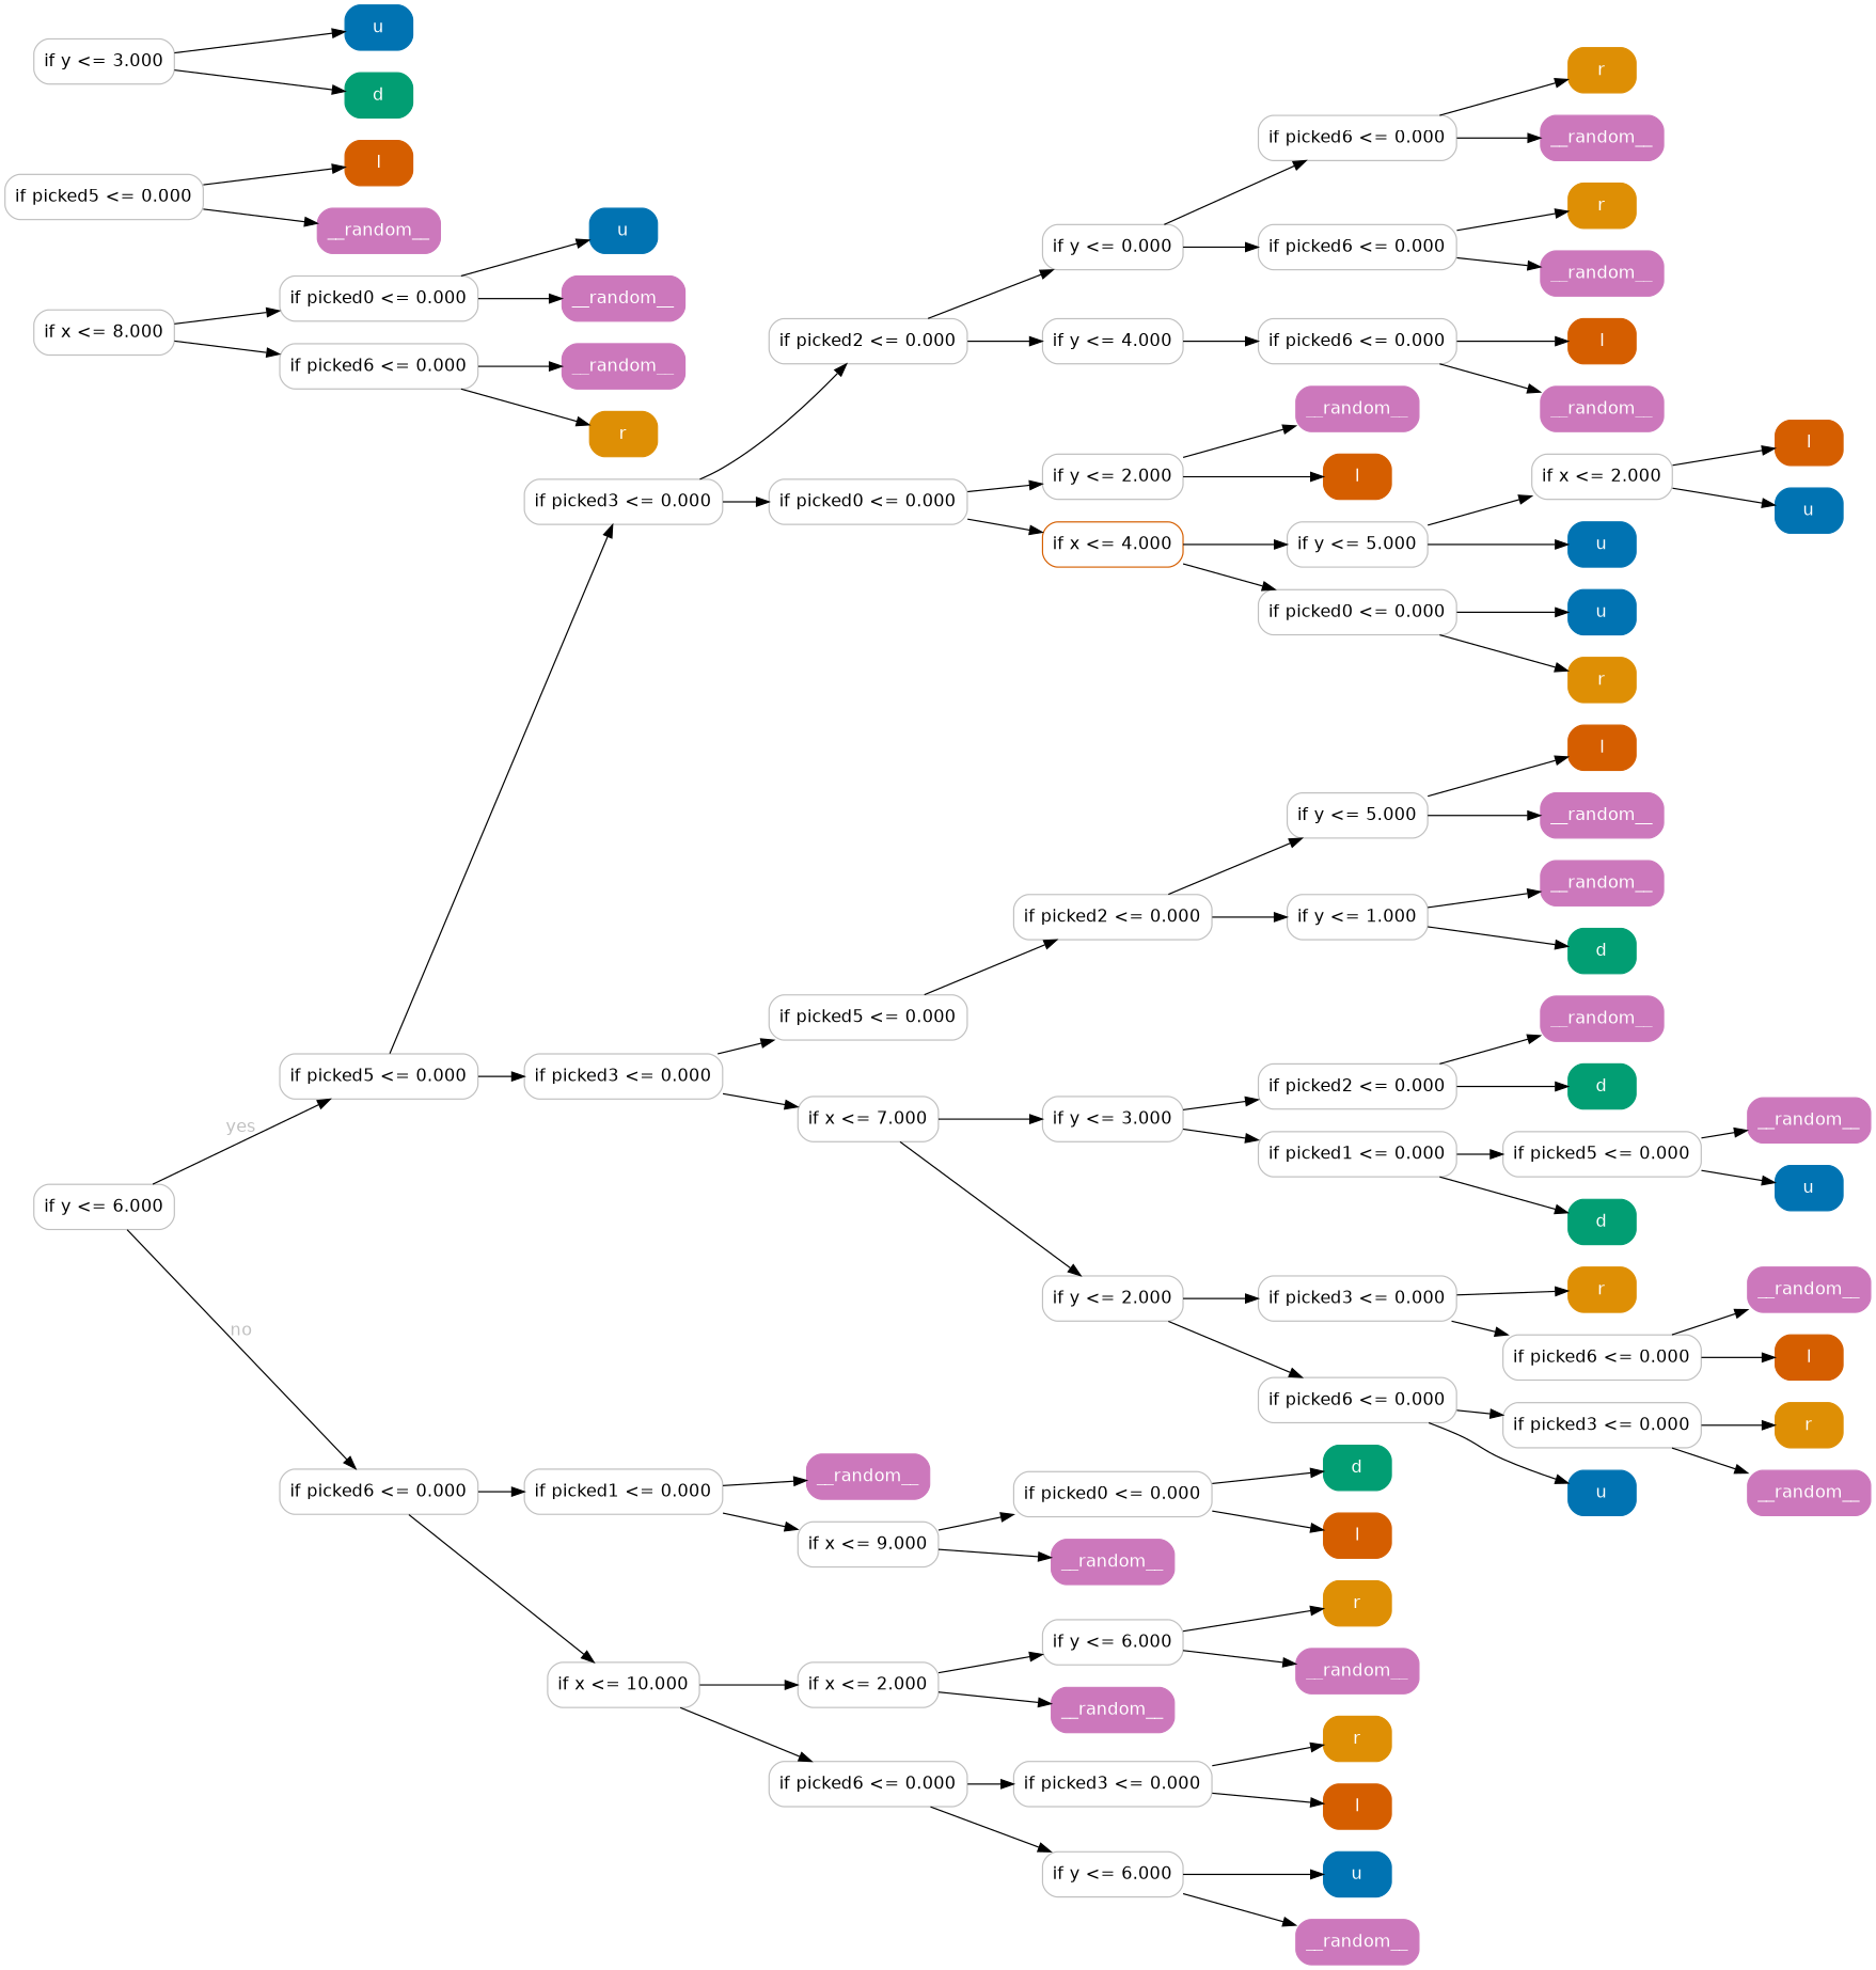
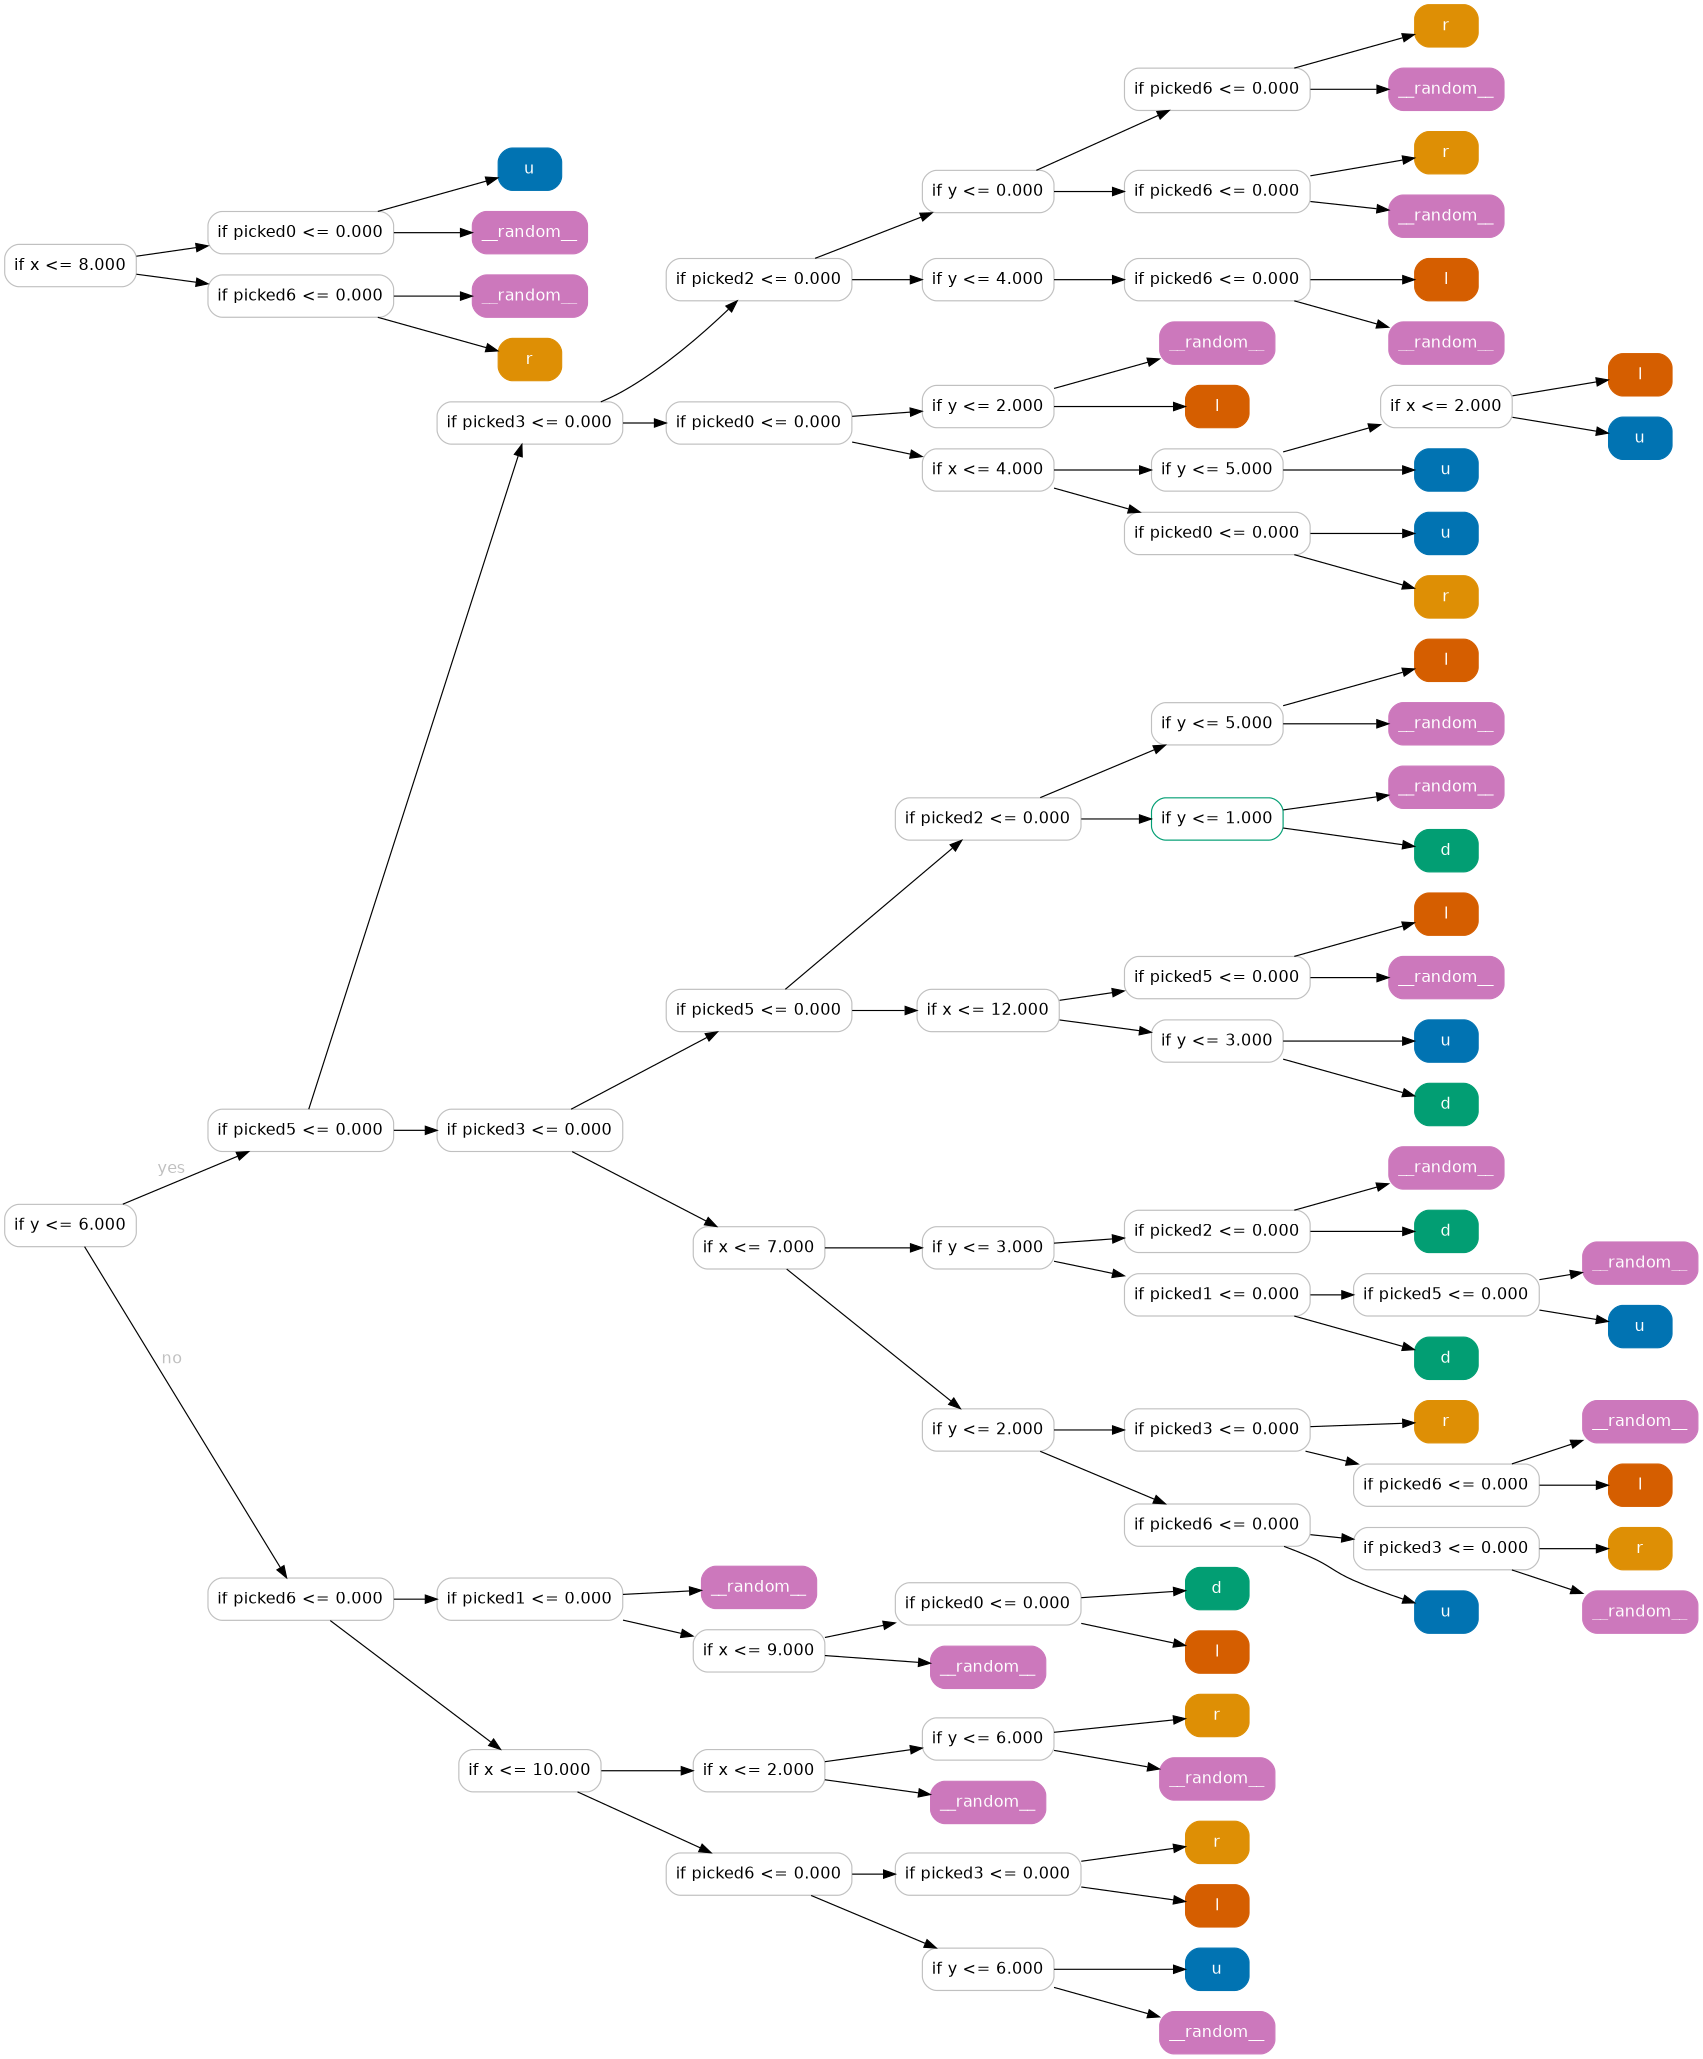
  digraph {
    rankdir=LR
    node [color=gray fillcolor=white fontname=helvetica shape=box style="filled, rounded" fontcolor=white]
    edge [fontcolor=gray fontname=helvetica]
    n1 [height=0.5 label="if y <= 6.000" width=1.5556 fontcolor=""]
    n2 [height=0.5 label="if picked5 <= 0.000" width=2.1944 fontcolor=""]
    n3 [height=0.5 label="if picked6 <= 0.000" width=2.1944 fontcolor=""]
    n4 [height=0.5 label="if picked3 <= 0.000" width=2.1944 fontcolor=""]
    n5 [height=0.5 label="if picked3 <= 0.000" width=2.1944 fontcolor=""]
    n6 [height=0.5 label="if picked1 <= 0.000" width=2.1944 fontcolor=""]
    n7 [height=0.5 label="if x <= 10.000" width=1.6806 fontcolor=""]
    n8 [height=0.5 label="if picked2 <= 0.000" width=2.1944 fontcolor=""]
    n9 [height=0.5 label="if picked0 <= 0.000" width=2.1944 fontcolor=""]
    n10 [height=0.5 label="if picked5 <= 0.000" width=2.1944 fontcolor=""]
    n11 [height=0.5 label="if x <= 7.000" width=1.5556 fontcolor=""]
    n12 [color="#cc78bc" fillcolor="#cc78bc" height=0.5 label=__random__ width=1.3611]
    n13 [height=0.5 label="if x <= 9.000" width=1.5556 fontcolor=""]
    n14 [height=0.5 label="if x <= 2.000" width=1.5556 fontcolor=""]
    n15 [height=0.5 label="if picked6 <= 0.000" width=2.1944 fontcolor=""]
    n16 [height=0.5 label="if y <= 0.000" width=1.5556 fontcolor=""]
    n17 [height=0.5 label="if y <= 4.000" width=1.5556 fontcolor=""]
    n18 [height=0.5 label="if y <= 2.000" width=1.5556 fontcolor=""]
-   n19 [color="#d55e00" height=0.5 label="if x <= 4.000" width=1.5556 fontcolor=""]
+   n19 [height=0.5 label="if x <= 4.000" width=1.5556 fontcolor=""]
    n20 [height=0.5 label="if picked2 <= 0.000" width=2.1944 fontcolor=""]
+   n21 [height=0.5 label="if x <= 12.000" width=1.6806 fontcolor=""]
    n22 [height=0.5 label="if y <= 3.000" width=1.5556 fontcolor=""]
    n23 [height=0.5 label="if y <= 2.000" width=1.5556 fontcolor=""]
    n24 [height=0.5 label="if picked6 <= 0.000" width=2.1944 fontcolor=""]
    n25 [height=0.5 label="if picked6 <= 0.000" width=2.1944 fontcolor=""]
    n26 [height=0.5 label="if picked6 <= 0.000" width=2.1944 fontcolor=""]
    n27 [color="#cc78bc" fillcolor="#cc78bc" height=0.5 label=__random__ width=1.3611]
    n28 [color="#d55e00" fillcolor="#d55e00" height=0.5 label=l width=0.75]
    n29 [height=0.5 label="if y <= 5.000" width=1.5556 fontcolor=""]
    n30 [height=0.5 label="if picked0 <= 0.000" width=2.1944 fontcolor=""]
    n31 [color="#de8f05" fillcolor="#de8f05" height=0.5 label=r width=0.75]
    n32 [color="#cc78bc" fillcolor="#cc78bc" height=0.5 label=__random__ width=1.3611]
    n33 [color="#de8f05" fillcolor="#de8f05" height=0.5 label=r width=0.75]
    n34 [color="#cc78bc" fillcolor="#cc78bc" height=0.5 label=__random__ width=1.3611]
    n35 [color="#d55e00" fillcolor="#d55e00" height=0.5 label=l width=0.75]
    n36 [color="#cc78bc" fillcolor="#cc78bc" height=0.5 label=__random__ width=1.3611]
    n37 [height=0.5 label="if x <= 8.000" width=1.5556 fontcolor=""]
    n38 [height=0.5 label="if picked0 <= 0.000" width=2.1944 fontcolor=""]
    n39 [height=0.5 label="if picked6 <= 0.000" width=2.1944 fontcolor=""]
    n40 [color="#0173b2" fillcolor="#0173b2" height=0.5 label=u width=0.75]
    n41 [color="#cc78bc" fillcolor="#cc78bc" height=0.5 label=__random__ width=1.3611]
    n42 [color="#cc78bc" fillcolor="#cc78bc" height=0.5 label=__random__ width=1.3611]
    n43 [color="#de8f05" fillcolor="#de8f05" height=0.5 label=r width=0.75]
    n44 [height=0.5 label="if x <= 2.000" width=1.5556 fontcolor=""]
    n45 [color="#0173b2" fillcolor="#0173b2" height=0.5 label=u width=0.75]
    n46 [color="#0173b2" fillcolor="#0173b2" height=0.5 label=u width=0.75]
    n47 [color="#de8f05" fillcolor="#de8f05" height=0.5 label=r width=0.75]
    n48 [color="#d55e00" fillcolor="#d55e00" height=0.5 label=l width=0.75]
    n49 [color="#0173b2" fillcolor="#0173b2" height=0.5 label=u width=0.75]
    n50 [height=0.5 label="if y <= 5.000" width=1.5556 fontcolor=""]
-   n51 [height=0.5 label="if y <= 1.000" width=1.5556 fontcolor=""]
+   n51 [color="#029e73" height=0.5 label="if y <= 1.000" width=1.5556 fontcolor=""]
    n52 [height=0.5 label="if picked5 <= 0.000" width=2.1944 fontcolor=""]
    n53 [height=0.5 label="if y <= 3.000" width=1.5556 fontcolor=""]
    n54 [height=0.5 label="if picked2 <= 0.000" width=2.1944 fontcolor=""]
    n55 [height=0.5 label="if picked1 <= 0.000" width=2.1944 fontcolor=""]
    n56 [height=0.5 label="if picked3 <= 0.000" width=2.1944 fontcolor=""]
    n57 [height=0.5 label="if picked6 <= 0.000" width=2.1944 fontcolor=""]
    n58 [color="#d55e00" fillcolor="#d55e00" height=0.5 label=l width=0.75]
    n59 [color="#cc78bc" fillcolor="#cc78bc" height=0.5 label=__random__ width=1.3611]
    n60 [color="#cc78bc" fillcolor="#cc78bc" height=0.5 label=__random__ width=1.3611]
    n61 [color="#029e73" fillcolor="#029e73" height=0.5 label=d width=0.75]
    n62 [color="#d55e00" fillcolor="#d55e00" height=0.5 label=l width=0.75]
    n63 [color="#cc78bc" fillcolor="#cc78bc" height=0.5 label=__random__ width=1.3611]
    n64 [color="#0173b2" fillcolor="#0173b2" height=0.5 label=u width=0.75]
    n65 [color="#029e73" fillcolor="#029e73" height=0.5 label=d width=0.75]
    n66 [color="#cc78bc" fillcolor="#cc78bc" height=0.5 label=__random__ width=1.3611]
    n67 [color="#029e73" fillcolor="#029e73" height=0.5 label=d width=0.75]
    n68 [height=0.5 label="if picked5 <= 0.000" width=2.1944 fontcolor=""]
    n69 [color="#029e73" fillcolor="#029e73" height=0.5 label=d width=0.75]
    n70 [color="#de8f05" fillcolor="#de8f05" height=0.5 label=r width=0.75]
    n71 [height=0.5 label="if picked6 <= 0.000" width=2.1944 fontcolor=""]
    n72 [height=0.5 label="if picked3 <= 0.000" width=2.1944 fontcolor=""]
    n73 [color="#0173b2" fillcolor="#0173b2" height=0.5 label=u width=0.75]
    n74 [color="#cc78bc" fillcolor="#cc78bc" height=0.5 label=__random__ width=1.3611]
    n75 [color="#0173b2" fillcolor="#0173b2" height=0.5 label=u width=0.75]
    n76 [color="#cc78bc" fillcolor="#cc78bc" height=0.5 label=__random__ width=1.3611]
    n77 [color="#d55e00" fillcolor="#d55e00" height=0.5 label=l width=0.75]
    n78 [color="#de8f05" fillcolor="#de8f05" height=0.5 label=r width=0.75]
    n79 [color="#cc78bc" fillcolor="#cc78bc" height=0.5 label=__random__ width=1.3611]
    n80 [height=0.5 label="if picked0 <= 0.000" width=2.1944 fontcolor=""]
    n81 [color="#cc78bc" fillcolor="#cc78bc" height=0.5 label=__random__ width=1.3611]
    n82 [height=0.5 label="if y <= 6.000" width=1.5556 fontcolor=""]
    n83 [color="#cc78bc" fillcolor="#cc78bc" height=0.5 label=__random__ width=1.3611]
    n84 [height=0.5 label="if picked3 <= 0.000" width=2.1944 fontcolor=""]
    n85 [height=0.5 label="if y <= 6.000" width=1.5556 fontcolor=""]
    n86 [color="#029e73" fillcolor="#029e73" height=0.5 label=d width=0.75]
    n87 [color="#d55e00" fillcolor="#d55e00" height=0.5 label=l width=0.75]
    n88 [color="#de8f05" fillcolor="#de8f05" height=0.5 label=r width=0.75]
    n89 [color="#cc78bc" fillcolor="#cc78bc" height=0.5 label=__random__ width=1.3611]
    n90 [color="#de8f05" fillcolor="#de8f05" height=0.5 label=r width=0.75]
    n91 [color="#d55e00" fillcolor="#d55e00" height=0.5 label=l width=0.75]
    n92 [color="#0173b2" fillcolor="#0173b2" height=0.5 label=u width=0.75]
    n93 [color="#cc78bc" fillcolor="#cc78bc" height=0.5 label=__random__ width=1.3611]
    n1 -> n2 [label=yes]
    n1 -> n3 [label=no]
    n2 -> n4
    n2 -> n5
    n3 -> n6
    n3 -> n7
    n4 -> n8
    n4 -> n9
    n5 -> n10
    n5 -> n11
    n6 -> n12
    n6 -> n13
    n7 -> n14
    n7 -> n15
    n8 -> n16
    n8 -> n17
    n9 -> n18
    n9 -> n19
    n10 -> n20
+   n10 -> n21
    n11 -> n22
    n11 -> n23
    n13 -> n80
    n13 -> n81
    n14 -> n82
    n14 -> n83
    n15 -> n84
    n15 -> n85
    n16 -> n24
    n16 -> n25
    n17 -> n26
    n18 -> n27
    n18 -> n28
    n19 -> n29
    n19 -> n30
    n20 -> n50
    n20 -> n51
+   n21 -> n52
+   n21 -> n53
    n22 -> n54
    n22 -> n55
    n23 -> n56
    n23 -> n57
    n24 -> n31
    n24 -> n32
    n25 -> n33
    n25 -> n34
    n26 -> n35
    n26 -> n36
    n29 -> n44
    n29 -> n45
    n30 -> n46
    n30 -> n47
    n37 -> n38
    n37 -> n39
    n38 -> n40
    n38 -> n41
    n39 -> n42
    n39 -> n43
    n44 -> n48
    n44 -> n49
    n50 -> n58
    n50 -> n59
    n51 -> n60
    n51 -> n61
    n52 -> n62
    n52 -> n63
    n53 -> n64
    n53 -> n65
    n54 -> n66
    n54 -> n67
    n55 -> n68
    n55 -> n69
    n56 -> n70
    n56 -> n71
    n57 -> n72
    n57 -> n73
    n68 -> n74
    n68 -> n75
    n71 -> n76
    n71 -> n77
    n72 -> n78
    n72 -> n79
    n80 -> n86
    n80 -> n87
    n82 -> n88
    n82 -> n89
    n84 -> n90
    n84 -> n91
    n85 -> n92
    n85 -> n93
  }
